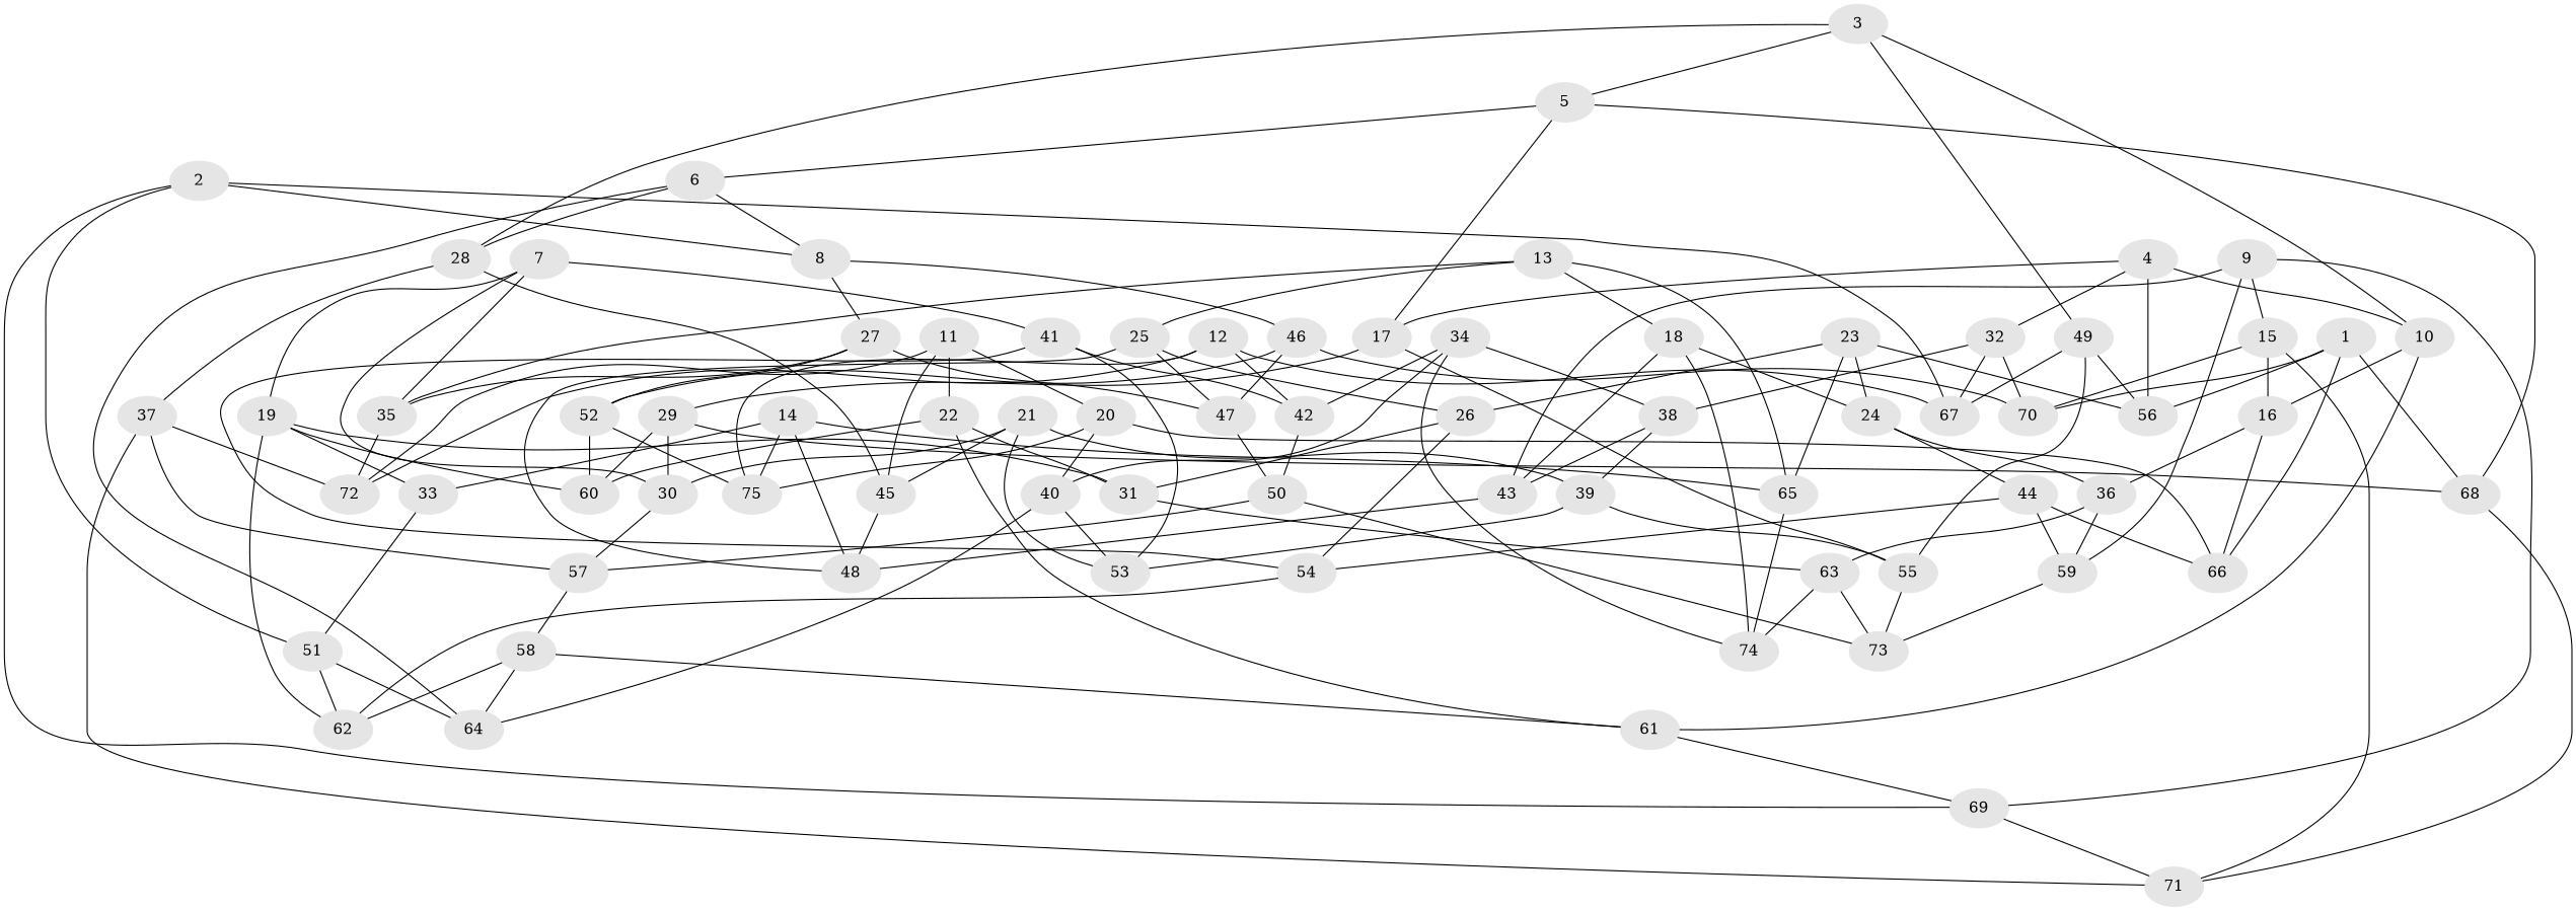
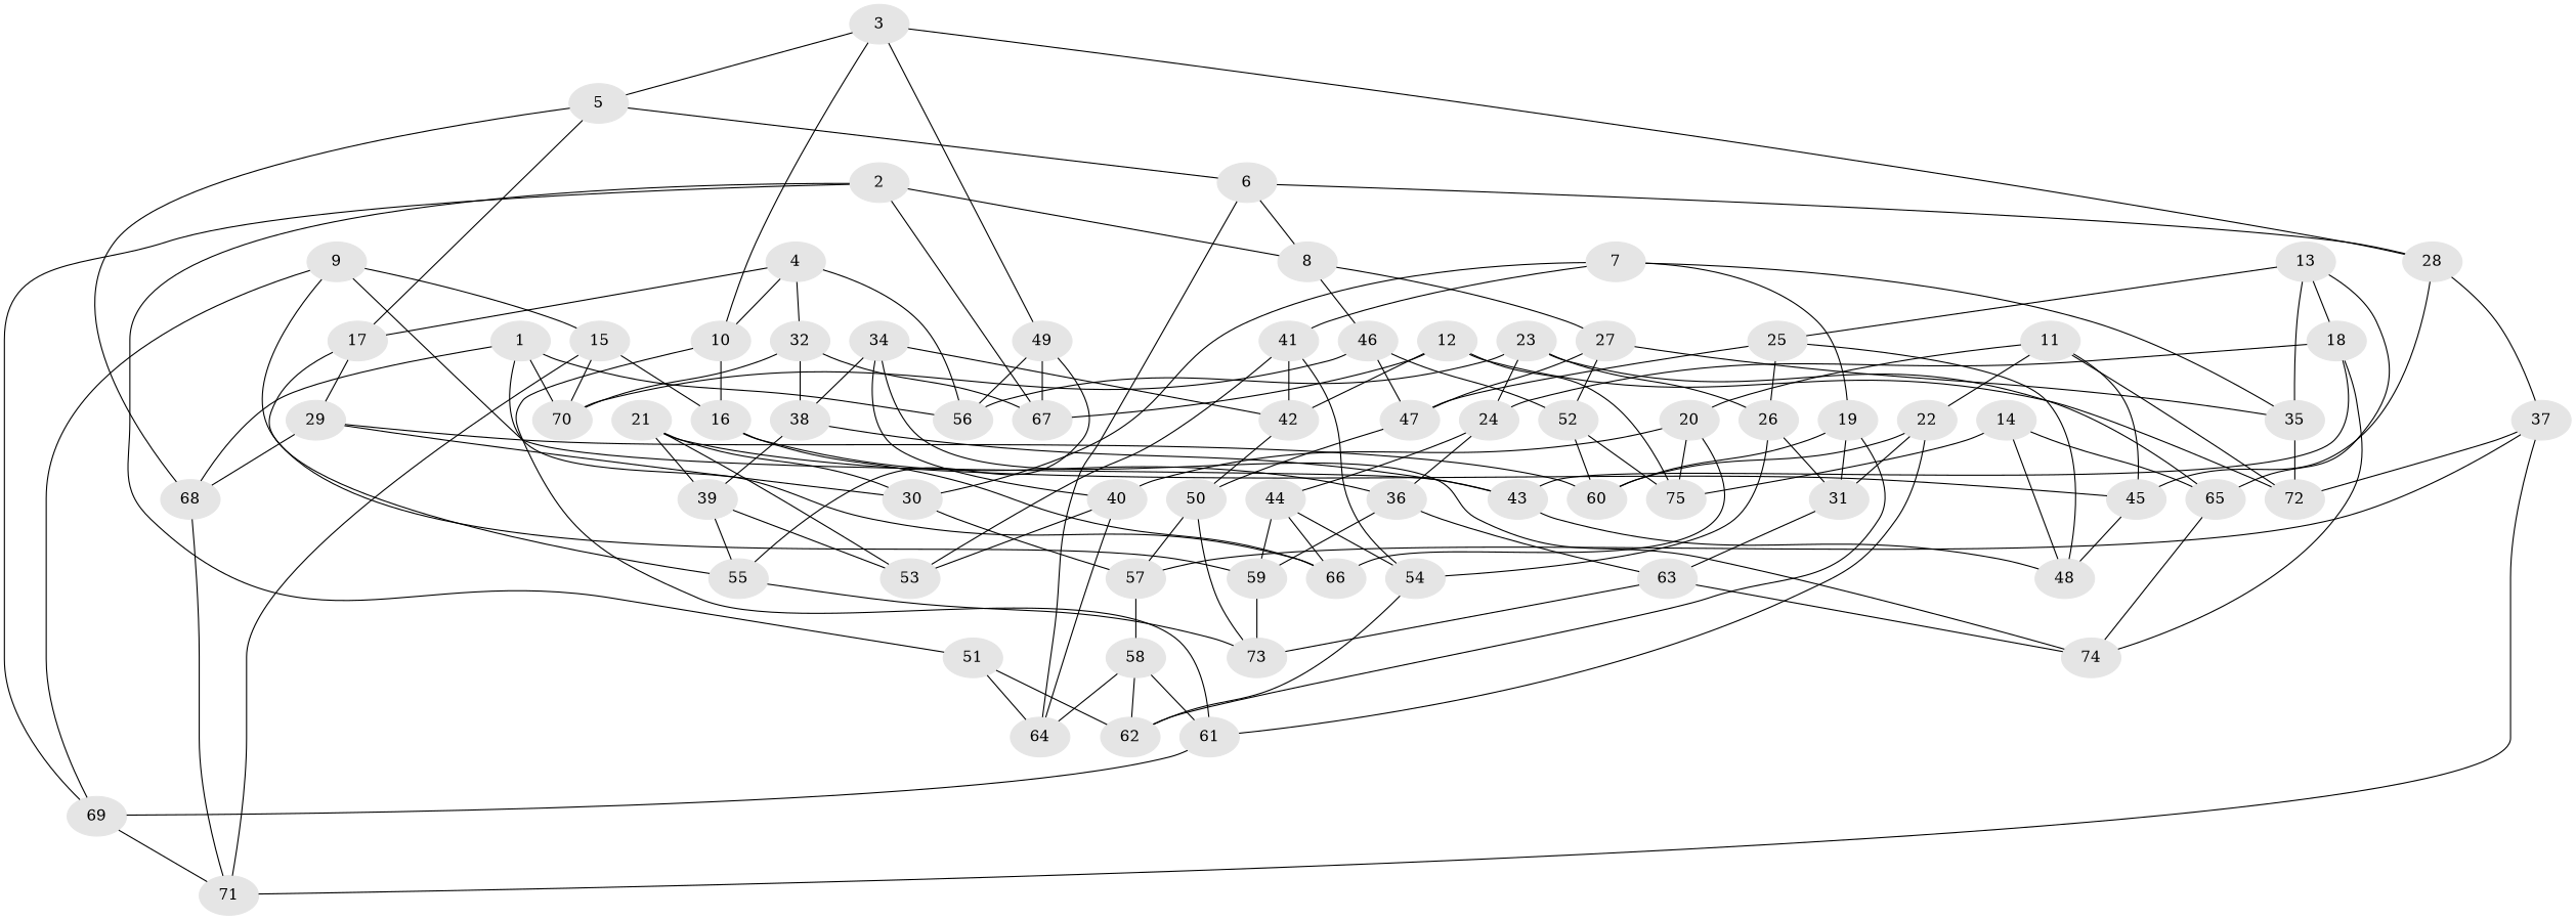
  graph {
    node [color=gray90 style=filled]
    1
    56
    66
    68
    70
    71
    2
    8
    51
    67
    69
    27
    46
    64
    62
    3
    5
    10
    28
    49
    17
    6
    16
    61
    45
    37
    55
    4
    32
    29
    38
    7
    19
    30
    35
    41
-   33
    31
    60
    57
    72
    42
    53
    54
    47
    52
    9
    15
    43
    59
    48
    73
    36
    11
    20
    22
    75
    40
    12
    50
    13
    18
    25
    65
    24
    74
    26
    14
    63
    44
    21
    39
    23
    58
    34
    1 -- 56
    1 -- 66
    1 -- 68
    1 -- 70
    68 -- 71
    2 -- 8
    2 -- 51
    2 -- 67
    2 -- 69
    8 -- 27
    8 -- 46
    51 -- 64
    51 -- 62
    69 -- 71
    27 -- 35
    27 -- 47
    27 -- 52
    46 -- 70
    46 -- 47
    46 -- 52
    3 -- 5
    3 -- 10
    3 -- 28
    3 -- 49
    5 -- 68
    5 -- 17
    5 -- 6
    10 -- 16
    10 -- 61
    28 -- 45
    28 -- 37
    49 -- 56
    49 -- 67
    49 -- 55
    17 -- 55
    17 -- 29
    6 -- 8
    6 -- 64
    6 -- 28
    16 -- 66
    16 -- 36
    61 -- 69
    45 -- 48
    37 -- 71
    37 -- 57
    37 -- 72
    55 -- 73
    4 -- 56
    4 -- 10
    4 -- 17
    4 -- 32
    32 -- 70
    32 -- 67
    32 -- 38
    29 -- 68
    29 -- 30
    29 -- 60
    38 -- 43
    38 -- 39
    7 -- 19
    7 -- 30
    7 -- 35
    7 -- 41
    19 -- 62
-   19 -- 33
    19 -- 31
    19 -- 60
    30 -- 57
    35 -- 72
    41 -- 42
    41 -- 53
    41 -- 54
-   33 -- 51
    31 -- 63
    57 -- 58
    42 -- 50
    54 -- 62
    47 -- 50
    52 -- 60
    52 -- 75
    9 -- 69
    9 -- 15
    9 -- 43
    9 -- 59
    15 -- 70
    15 -- 71
    15 -- 16
    43 -- 48
    59 -- 73
    36 -- 59
    36 -- 63
    11 -- 45
    11 -- 72
    11 -- 20
    11 -- 22
    20 -- 66
    20 -- 75
    20 -- 40
    22 -- 61
    22 -- 31
    22 -- 60
    40 -- 64
    40 -- 53
    12 -- 67
    12 -- 72
    12 -- 42
    12 -- 75
    50 -- 57
    50 -- 73
    13 -- 35
    13 -- 18
    13 -- 25
    13 -- 65
    18 -- 43
    18 -- 24
    18 -- 74
    25 -- 47
    25 -- 48
    25 -- 26
    65 -- 74
    24 -- 36
    24 -- 44
    26 -- 31
    26 -- 54
-   14 -- 33
    14 -- 48
    14 -- 75
    14 -- 65
    63 -- 73
    63 -- 74
    44 -- 66
    44 -- 54
    44 -- 59
    21 -- 45
    21 -- 30
    21 -- 53
    21 -- 39
    39 -- 55
    39 -- 53
    23 -- 56
    23 -- 65
    23 -- 24
    23 -- 26
    58 -- 64
    58 -- 62
    58 -- 61
    34 -- 38
    34 -- 42
    34 -- 40
    34 -- 74
  }
